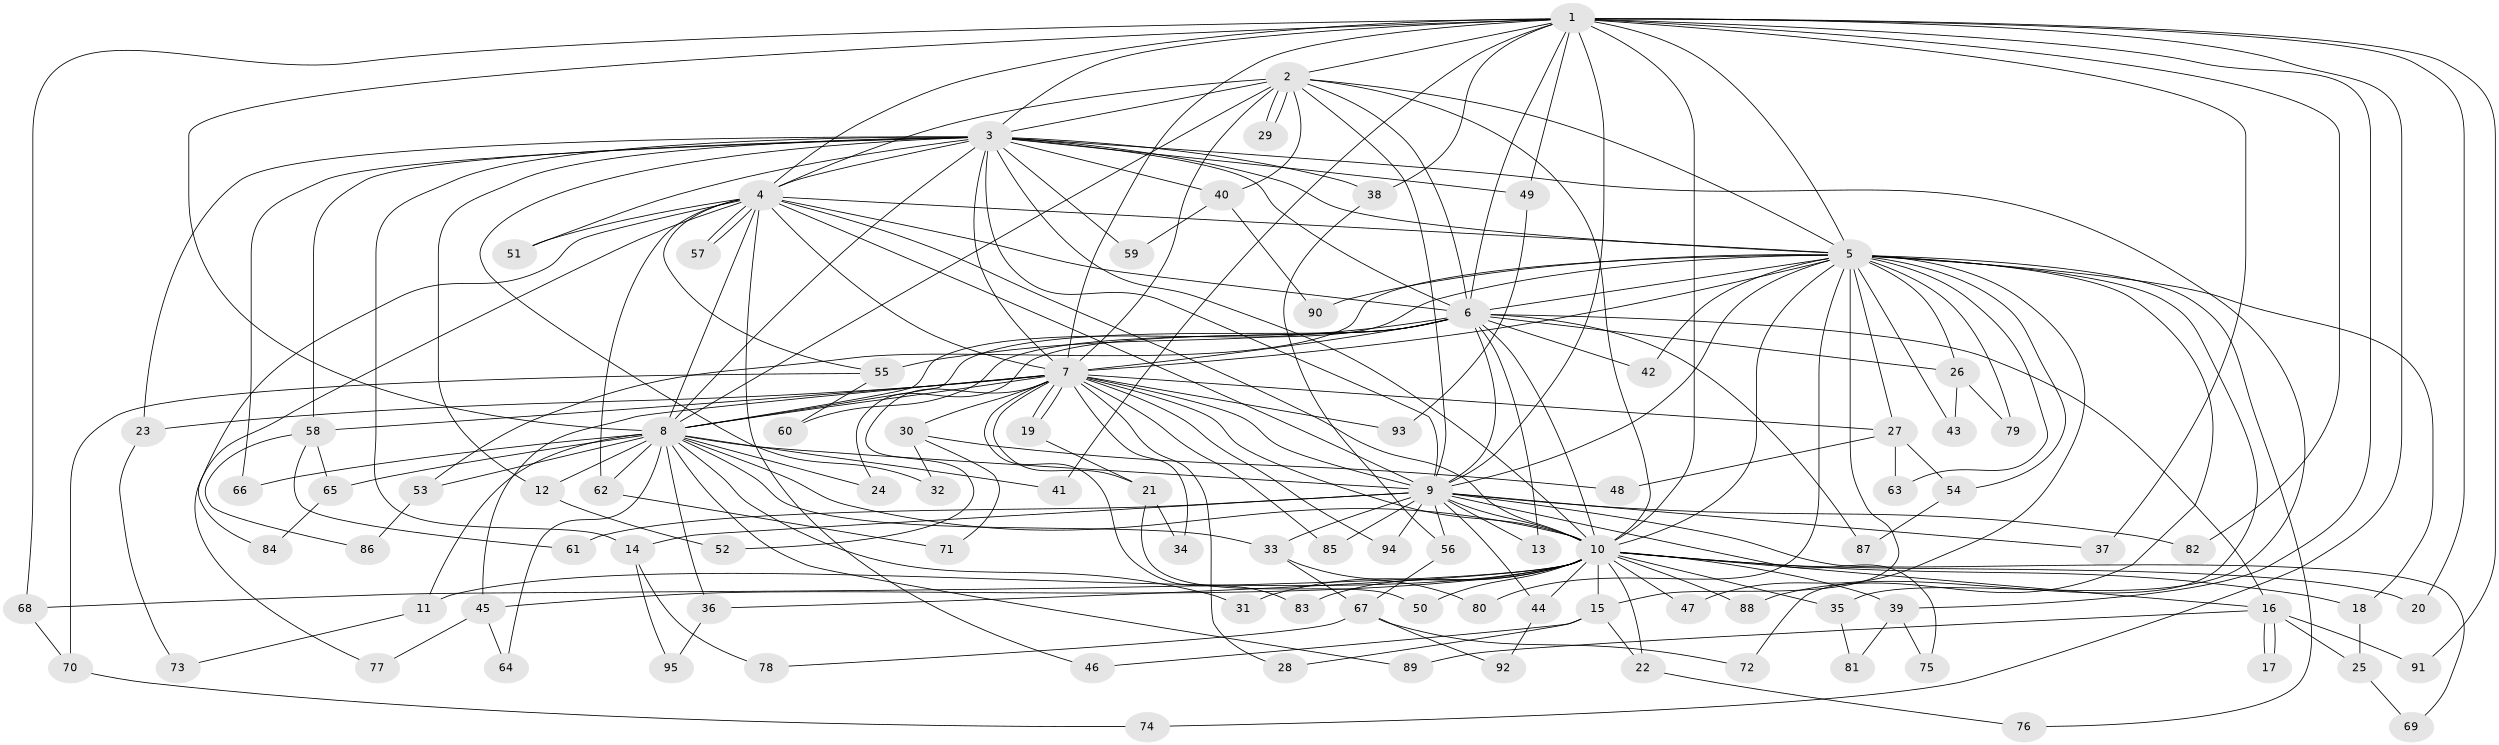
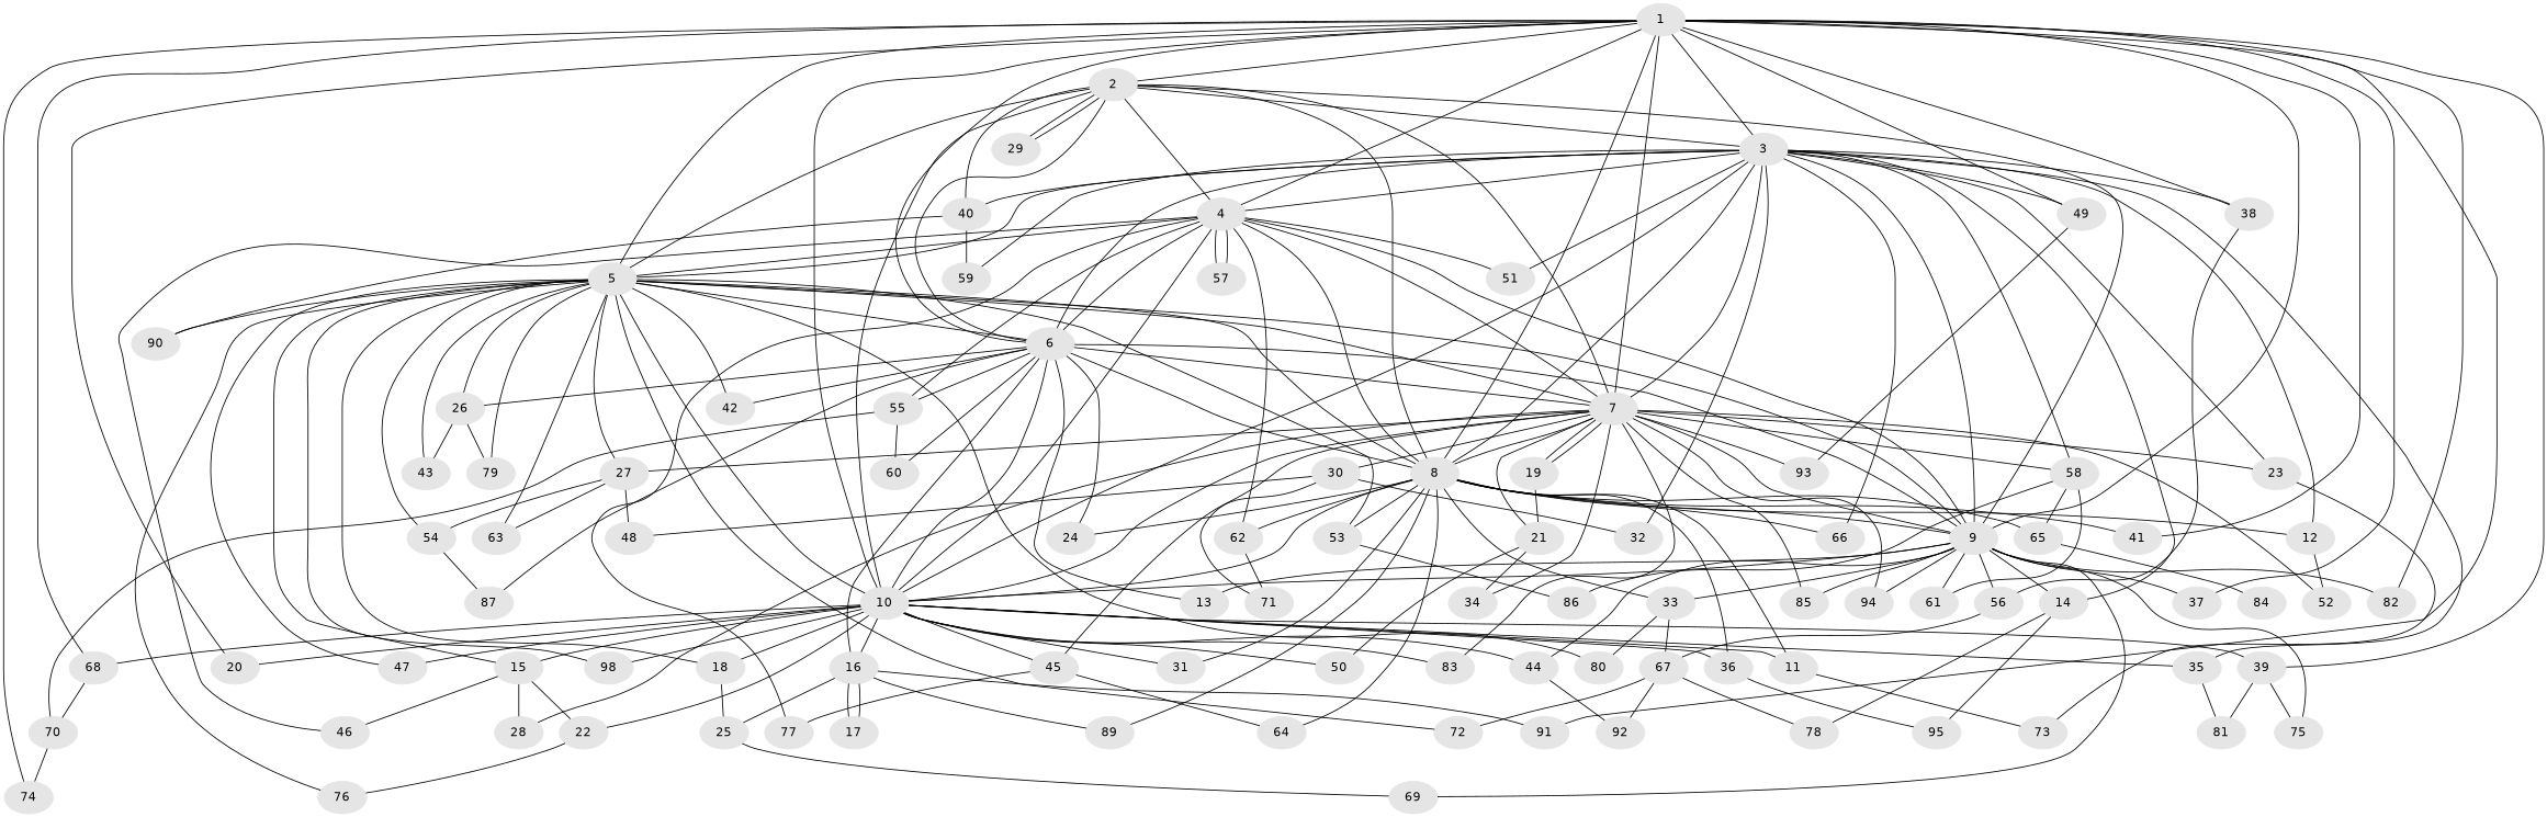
  graph {
    fontname="DejaVu Sans"
    node [color=gray90 fontname="DejaVu Sans" style=filled]
    edge [fontname="DejaVu Sans"]
    1
    2
    3
    4
    5
    6
    7
    8
    9
    10
    20
    37
    38
    39
    41
    49
    68
    74
    82
    91
    29
    40
    12
    14
    23
    32
    35
    51
    58
    59
    66
    46
    55
    57
    62
    77
    84
    15
    18
    26
    27
    42
    43
    47
    53
    54
    63
    72
    76
    79
    80
-   88
+   88 [label=98]
    90
    13
    16
    24
    60
    87
    19
    21
    28
    30
    34
    45
    52
    83
    85
    93
    94
    11
    31
    33
    36
    64
    65
    89
    44
    56
    61
    69
    75
    22
    50
    81
    70
    78
    95
    73
    86
    71
    25
    48
    17
    67
    92
    1 -- 2
    1 -- 3
    1 -- 4
    1 -- 5
    1 -- 6
    1 -- 7
    1 -- 8
    1 -- 9
    1 -- 10
    1 -- 20
    1 -- 37
    1 -- 38
    1 -- 39
    1 -- 41
    1 -- 49
    1 -- 68
    1 -- 74
    1 -- 82
    1 -- 91
    2 -- 3
    2 -- 4
    2 -- 5
    2 -- 6
    2 -- 7
    2 -- 8
    2 -- 9
    2 -- 10
    2 -- 29
    2 -- 29
    2 -- 40
    3 -- 4
    3 -- 5
    3 -- 6
    3 -- 7
    3 -- 8
    3 -- 9
    3 -- 10
    3 -- 38
    3 -- 49
    3 -- 40
    3 -- 12
    3 -- 14
    3 -- 23
    3 -- 32
    3 -- 35
    3 -- 51
    3 -- 58
    3 -- 59
    3 -- 66
    4 -- 5
    4 -- 6
    4 -- 7
    4 -- 8
    4 -- 9
    4 -- 10
    4 -- 51
    4 -- 46
    4 -- 55
    4 -- 57
    4 -- 57
    4 -- 62
    4 -- 77
-   4 -- 84
    5 -- 6
    5 -- 7
    5 -- 8
    5 -- 9
    5 -- 10
    5 -- 15
    5 -- 18
    5 -- 26
    5 -- 27
    5 -- 42
    5 -- 43
    5 -- 47
    5 -- 53
    5 -- 54
    5 -- 63
    5 -- 72
    5 -- 76
    5 -- 79
    5 -- 80
    5 -- 88
    5 -- 90
    6 -- 7
    6 -- 8
    6 -- 9
    6 -- 10
    6 -- 55
    6 -- 26
    6 -- 42
    6 -- 13
    6 -- 16
    6 -- 24
    6 -- 60
    6 -- 87
    7 -- 8
    7 -- 9
    7 -- 10
    7 -- 23
    7 -- 58
    7 -- 27
    7 -- 19
    7 -- 19
    7 -- 21
    7 -- 28
    7 -- 30
    7 -- 34
    7 -- 45
    7 -- 52
    7 -- 83
    7 -- 85
    7 -- 93
    7 -- 94
    8 -- 9
    8 -- 10
    8 -- 41
    8 -- 12
    8 -- 66
    8 -- 62
    8 -- 53
    8 -- 24
    8 -- 11
    8 -- 31
    8 -- 33
    8 -- 36
    8 -- 64
    8 -- 65
    8 -- 89
    9 -- 10
    9 -- 37
    9 -- 82
    9 -- 14
    9 -- 13
    9 -- 85
    9 -- 94
    9 -- 33
    9 -- 44
    9 -- 56
    9 -- 61
    9 -- 69
    9 -- 75
    10 -- 20
    10 -- 39
    10 -- 68
    10 -- 35
    10 -- 15
    10 -- 18
    10 -- 47
    10 -- 88
    10 -- 16
    10 -- 45
    10 -- 83
    10 -- 11
    10 -- 31
    10 -- 36
    10 -- 44
    10 -- 22
    10 -- 50
    38 -- 56
    39 -- 75
    39 -- 81
    49 -- 93
    68 -- 70
    40 -- 59
    40 -- 90
    12 -- 52
    14 -- 78
    14 -- 95
    23 -- 73
    35 -- 81
    58 -- 65
    58 -- 61
    58 -- 86
    55 -- 60
    55 -- 70
    62 -- 71
    15 -- 46
    15 -- 28
    15 -- 22
    18 -- 25
    26 -- 43
    26 -- 79
    27 -- 54
    27 -- 63
    27 -- 48
    53 -- 86
    54 -- 87
    16 -- 91
    16 -- 89
    16 -- 25
    16 -- 17
    16 -- 17
    19 -- 21
    21 -- 34
    21 -- 50
    30 -- 32
    30 -- 71
    30 -- 48
    45 -- 77
    45 -- 64
    11 -- 73
    33 -- 80
    33 -- 67
    36 -- 95
    65 -- 84
    44 -- 92
    56 -- 67
    22 -- 76
    70 -- 74
    25 -- 69
    67 -- 72
    67 -- 78
    67 -- 92
  }
